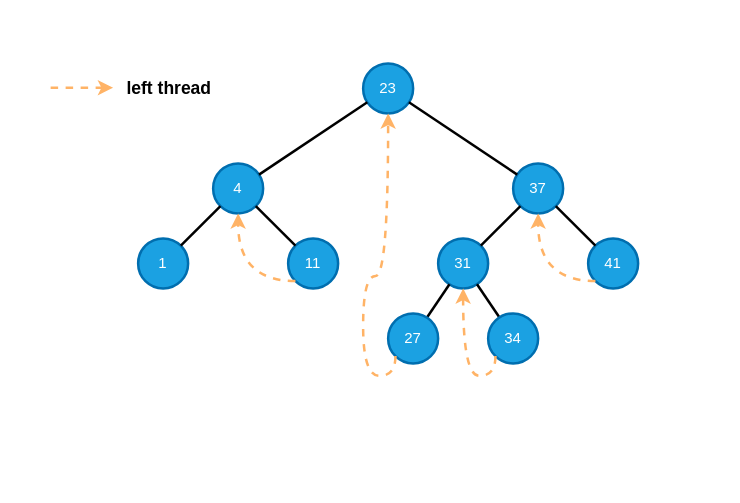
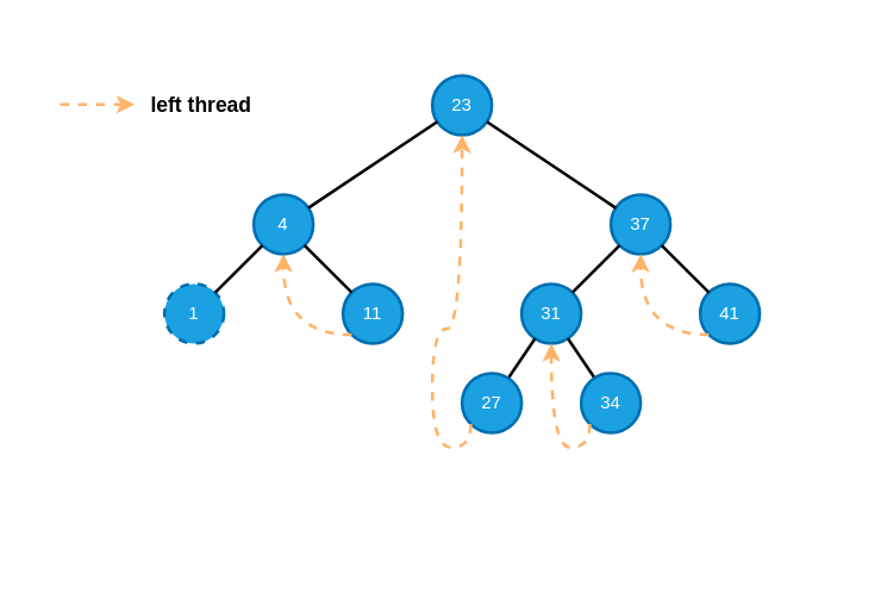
  <mxCell id="0" />
  <mxCell id="1" parent="0" />
  <mxCell id="2" value="" style="rounded=0;whiteSpace=wrap;html=1;strokeColor=none;fillColor=#FFFFFF;" parent="1" vertex="1"><mxGeometry x="20" y="20" width="550" height="360" as="geometry" /></mxCell>
  <mxCell id="3" value="23" style="ellipse;whiteSpace=wrap;html=1;aspect=fixed;strokeColor=#006EAF;strokeWidth=2;fillColor=#1ba1e2;fontColor=#ffffff;" parent="1" vertex="1"><mxGeometry x="290" y="50" width="40" height="40" as="geometry" /></mxCell>
  <mxCell id="4" value="4&lt;span style=&quot;color: rgba(0 , 0 , 0 , 0) ; font-family: monospace ; font-size: 0px&quot;&gt;%3CmxGraphModel%3E%3Croot%3E%3CmxCell%20id%3D%220%22%2F%3E%3CmxCell%20id%3D%221%22%20parent%3D%220%22%2F%3E%3CmxCell%20id%3D%222%22%20value%3D%2223%22%20style%3D%22ellipse%3BwhiteSpace%3Dwrap%3Bhtml%3D1%3Baspect%3Dfixed%3BstrokeColor%3D%23006EAF%3BstrokeWidth%3D2%3BfillColor%3D%231ba1e2%3BfontColor%3D%23ffffff%3B%22%20vertex%3D%221%22%20parent%3D%221%22%3E%3CmxGeometry%20x%3D%22320%22%20y%3D%22120%22%20width%3D%2240%22%20height%3D%2240%22%20as%3D%22geometry%22%2F%3E%3C%2FmxCell%3E%3C%2Froot%3E%3C%2FmxGraphModel%3E&lt;/span&gt;" style="ellipse;whiteSpace=wrap;html=1;aspect=fixed;strokeColor=#006EAF;strokeWidth=2;fillColor=#1ba1e2;fontColor=#ffffff;" parent="1" vertex="1"><mxGeometry x="170" y="130" width="40" height="40" as="geometry" /></mxCell>
  <mxCell id="5" value="37" style="ellipse;whiteSpace=wrap;html=1;aspect=fixed;strokeColor=#006EAF;strokeWidth=2;fillColor=#1ba1e2;fontColor=#ffffff;" parent="1" vertex="1"><mxGeometry x="410" y="130" width="40" height="40" as="geometry" /></mxCell>
- <mxCell id="6" value="1" style="ellipse;whiteSpace=wrap;html=1;aspect=fixed;strokeColor=#006EAF;strokeWidth=2;fillColor=#1ba1e2;fontColor=#ffffff;" parent="1" vertex="1"><mxGeometry x="110" y="190" width="40" height="40" as="geometry" /></mxCell>
+ <mxCell id="6" value="1" style="ellipse;whiteSpace=wrap;html=1;aspect=fixed;strokeColor=#006EAF;strokeWidth=2;fillColor=#1ba1e2;fontColor=#ffffff;dashed=1;" parent="1" vertex="1"><mxGeometry x="110" y="190" width="40" height="40" as="geometry" /></mxCell>
  <mxCell id="7" value="11" style="ellipse;whiteSpace=wrap;html=1;aspect=fixed;strokeColor=#006EAF;strokeWidth=2;fillColor=#1ba1e2;fontColor=#ffffff;" parent="1" vertex="1"><mxGeometry x="230" y="190" width="40" height="40" as="geometry" /></mxCell>
  <mxCell id="8" value="31" style="ellipse;whiteSpace=wrap;html=1;aspect=fixed;strokeColor=#006EAF;strokeWidth=2;fillColor=#1ba1e2;fontColor=#ffffff;" parent="1" vertex="1"><mxGeometry x="350" y="190" width="40" height="40" as="geometry" /></mxCell>
  <mxCell id="9" value="41" style="ellipse;whiteSpace=wrap;html=1;aspect=fixed;strokeColor=#006EAF;strokeWidth=2;fillColor=#1ba1e2;fontColor=#ffffff;" parent="1" vertex="1"><mxGeometry x="470" y="190" width="40" height="40" as="geometry" /></mxCell>
  <mxCell id="10" value="" style="endArrow=none;html=1;strokeColor=#000000;strokeWidth=2;" parent="1" source="4" target="3" edge="1"><mxGeometry width="50" height="50" relative="1" as="geometry"><mxPoint x="370" y="460" as="sourcePoint" /><mxPoint x="420" y="410" as="targetPoint" /></mxGeometry></mxCell>
  <mxCell id="11" value="" style="endArrow=none;html=1;strokeColor=#000000;strokeWidth=2;" parent="1" source="5" target="3" edge="1"><mxGeometry width="50" height="50" relative="1" as="geometry"><mxPoint x="214.142" y="145.858" as="sourcePoint" /><mxPoint x="305.858" y="94.142" as="targetPoint" /></mxGeometry></mxCell>
  <mxCell id="12" value="" style="endArrow=none;html=1;strokeColor=#000000;strokeWidth=2;" parent="1" source="4" target="6" edge="1"><mxGeometry width="50" height="50" relative="1" as="geometry"><mxPoint x="224.142" y="155.858" as="sourcePoint" /><mxPoint x="100" y="170" as="targetPoint" /></mxGeometry></mxCell>
  <mxCell id="13" value="" style="endArrow=none;html=1;strokeColor=#000000;strokeWidth=2;" parent="1" source="7" target="4" edge="1"><mxGeometry width="50" height="50" relative="1" as="geometry"><mxPoint x="234.142" y="165.858" as="sourcePoint" /><mxPoint x="325.858" y="114.142" as="targetPoint" /></mxGeometry></mxCell>
  <mxCell id="14" value="" style="endArrow=none;html=1;strokeColor=#000000;strokeWidth=2;" parent="1" source="8" target="5" edge="1"><mxGeometry width="50" height="50" relative="1" as="geometry"><mxPoint x="244.142" y="175.858" as="sourcePoint" /><mxPoint x="335.858" y="124.142" as="targetPoint" /></mxGeometry></mxCell>
  <mxCell id="15" value="" style="endArrow=none;html=1;strokeColor=#000000;strokeWidth=2;" parent="1" source="9" target="5" edge="1"><mxGeometry width="50" height="50" relative="1" as="geometry"><mxPoint x="480" y="200" as="sourcePoint" /><mxPoint x="345.858" y="134.142" as="targetPoint" /></mxGeometry></mxCell>
  <mxCell id="16" value="" style="endArrow=none;html=1;strokeColor=#000000;strokeWidth=2;" parent="1" source="22" target="8" edge="1"><mxGeometry width="50" height="50" relative="1" as="geometry"><mxPoint x="285.858" y="255.858" as="sourcePoint" /><mxPoint x="355.858" y="144.142" as="targetPoint" /></mxGeometry></mxCell>
  <mxCell id="17" value="" style="endArrow=none;html=1;strokeColor=#000000;strokeWidth=2;" parent="1" source="8" target="23" edge="1"><mxGeometry width="50" height="50" relative="1" as="geometry"><mxPoint x="274.142" y="205.858" as="sourcePoint" /><mxPoint x="214.142" y="255.858" as="targetPoint" /></mxGeometry></mxCell>
  <mxCell id="18" value="" style="endArrow=classic;html=1;curved=1;strokeColor=#FFB366;strokeWidth=2;dashed=1;exitX=0;exitY=1;exitDx=0;exitDy=0;edgeStyle=orthogonalEdgeStyle;" parent="1" source="7" target="4" edge="1"><mxGeometry width="50" height="50" relative="1" as="geometry"><mxPoint x="285.858" y="284.142" as="sourcePoint" /><mxPoint x="200" y="180" as="targetPoint" /></mxGeometry></mxCell>
  <mxCell id="19" value="" style="endArrow=classic;html=1;curved=1;strokeColor=#FFB366;strokeWidth=2;dashed=1;exitX=0;exitY=1;exitDx=0;exitDy=0;edgeStyle=orthogonalEdgeStyle;" parent="1" source="9" target="5" edge="1"><mxGeometry width="50" height="50" relative="1" as="geometry"><mxPoint x="174.142" y="254.142" as="sourcePoint" /><mxPoint x="220" y="200" as="targetPoint" /></mxGeometry></mxCell>
  <mxCell id="20" value="" style="endArrow=classic;html=1;dashed=1;strokeColor=#FFB366;strokeWidth=2;" parent="1" edge="1"><mxGeometry width="50" height="50" relative="1" as="geometry"><mxPoint x="40" y="69.5" as="sourcePoint" /><mxPoint x="90" y="69.5" as="targetPoint" /></mxGeometry></mxCell>
  <mxCell id="21" value="&lt;font color=&quot;#000000&quot; style=&quot;font-size: 14px&quot;&gt;&lt;b&gt;left thread&lt;/b&gt;&lt;/font&gt;" style="text;html=1;strokeColor=none;fillColor=none;align=center;verticalAlign=middle;whiteSpace=wrap;rounded=0;" parent="1" vertex="1"><mxGeometry x="90" y="60" width="90" height="20" as="geometry" /></mxCell>
  <mxCell id="22" value="34" style="ellipse;whiteSpace=wrap;html=1;aspect=fixed;strokeColor=#006EAF;strokeWidth=2;fillColor=#1ba1e2;fontColor=#ffffff;" parent="1" vertex="1"><mxGeometry x="390" y="250" width="40" height="40" as="geometry" /></mxCell>
  <mxCell id="23" value="27" style="ellipse;whiteSpace=wrap;html=1;aspect=fixed;strokeColor=#006EAF;strokeWidth=2;fillColor=#1ba1e2;fontColor=#ffffff;" parent="1" vertex="1"><mxGeometry x="310" y="250" width="40" height="40" as="geometry" /></mxCell>
  <mxCell id="24" value="" style="endArrow=classic;html=1;curved=1;strokeColor=#FFB366;strokeWidth=2;dashed=1;exitX=0;exitY=1;exitDx=0;exitDy=0;edgeStyle=orthogonalEdgeStyle;entryX=0.5;entryY=1;entryDx=0;entryDy=0;" parent="1" source="22" target="8" edge="1"><mxGeometry width="50" height="50" relative="1" as="geometry"><mxPoint x="245.858" y="234.142" as="sourcePoint" /><mxPoint x="200" y="180" as="targetPoint" /><Array as="points"><mxPoint x="396" y="300" /><mxPoint x="370" y="300" /></Array></mxGeometry></mxCell>
  <mxCell id="25" value="" style="endArrow=classic;html=1;curved=1;strokeColor=#FFB366;strokeWidth=2;dashed=1;exitX=0;exitY=1;exitDx=0;exitDy=0;edgeStyle=orthogonalEdgeStyle;entryX=0.5;entryY=1;entryDx=0;entryDy=0;" parent="1" source="23" target="3" edge="1"><mxGeometry width="50" height="50" relative="1" as="geometry"><mxPoint x="255.858" y="244.142" as="sourcePoint" /><mxPoint x="210" y="190" as="targetPoint" /><Array as="points"><mxPoint x="316" y="300" /><mxPoint x="290" y="300" /><mxPoint x="290" y="220" /><mxPoint x="310" y="220" /></Array></mxGeometry></mxCell>
